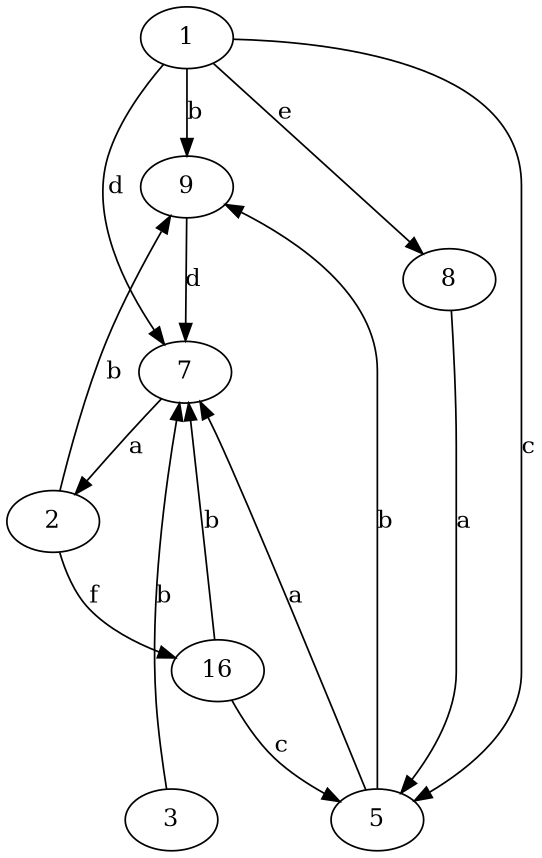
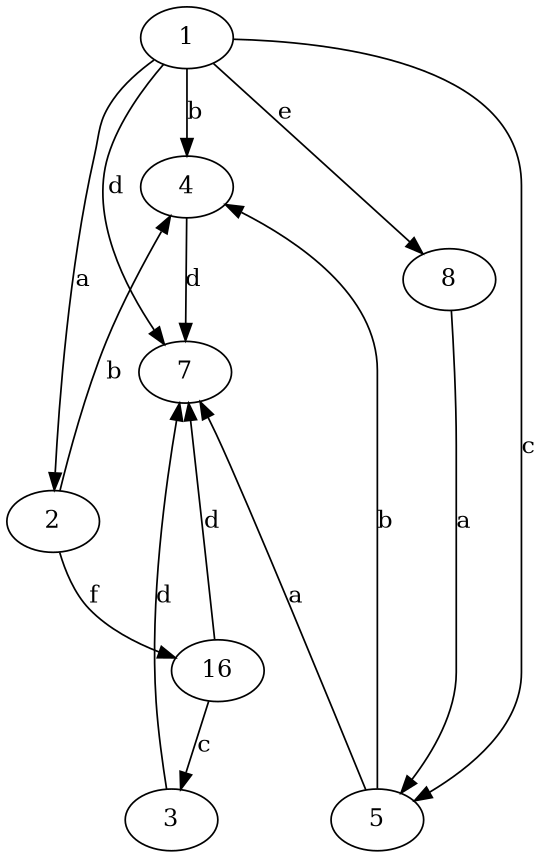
  strict digraph {
    1
-   4 [label=9]
+   4
    5
    7
    8
    2
    n7 [label=16]
    n8 [label=3]
    1 -> 4 [label=b]
    1 -> 5 [label=c]
    1 -> 7 [label=d]
    1 -> 8 [label=e]
    4 -> 7 [label=d]
    5 -> 4 [label=b]
    5 -> 7 [label=a]
-   7 -> 2 [label=a]
+   1 -> 2 [label=a]
    8 -> 5 [label=a]
    2 -> 4 [label=b]
    2 -> n7 [label=f]
-   n7 -> 5 [label=c]
-   n7 -> 7 [label=b]
-   n8 -> 7 [label=b]
+   n7 -> n8 [label=c]
+   n7 -> 7 [label=d]
+   n8 -> 7 [label=d]
  }
